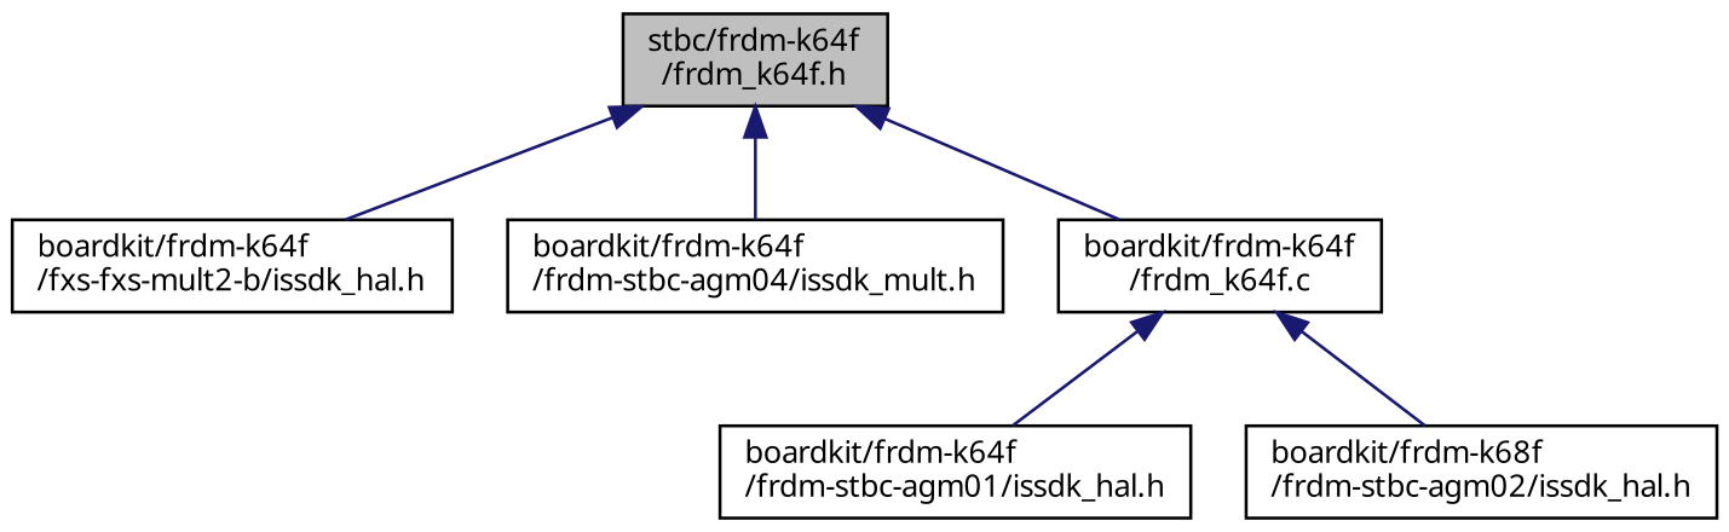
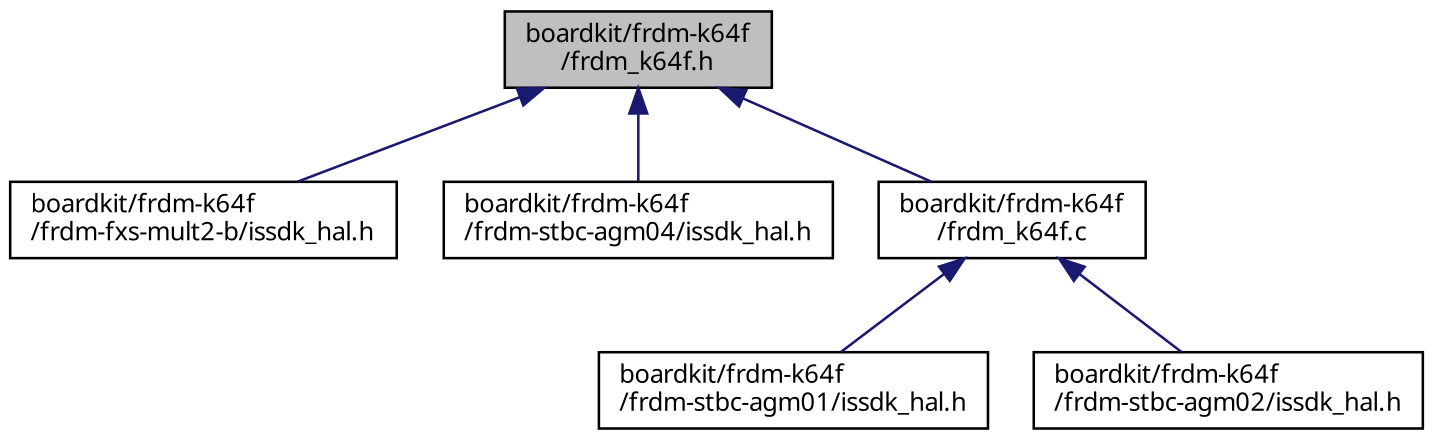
  digraph {
    fontname="Noto Sans"
    node [color=black fillcolor=white fontname="Noto Sans" fontsize=10 shape=record style=filled]
    edge [color=midnightblue dir=back fontname="Noto Sans" fontsize=10 labelfontname=Helvetica labelfontsize=10 style=solid]
-   n1 [fillcolor=grey75 fontcolor=black height=0.2 label="stbc/frdm-k64f\l/frdm_k64f.h" width=0.4]
-   n2 [height=0.2 label="boardkit/frdm-k64f\l/fxs-fxs-mult2-b/issdk_hal.h" width=0.4]
-   n3 [height=0.2 label="boardkit/frdm-k64f\l/frdm-stbc-agm04/issdk_mult.h" width=0.4]
+   n1 [fillcolor=grey75 fontcolor=black height=0.2 label="boardkit/frdm-k64f\l/frdm_k64f.h" width=0.4]
+   n2 [height=0.2 label="boardkit/frdm-k64f\l/frdm-fxs-mult2-b/issdk_hal.h" width=0.4]
+   n3 [height=0.2 label="boardkit/frdm-k64f\l/frdm-stbc-agm04/issdk_hal.h" width=0.4]
    n4 [height=0.2 label="boardkit/frdm-k64f\l/frdm_k64f.c" width=0.4]
    n5 [height=0.2 label="boardkit/frdm-k64f\l/frdm-stbc-agm01/issdk_hal.h" width=0.4]
-   n6 [height=0.2 label="boardkit/frdm-k68f\l/frdm-stbc-agm02/issdk_hal.h" width=0.4]
+   n6 [height=0.2 label="boardkit/frdm-k64f\l/frdm-stbc-agm02/issdk_hal.h" width=0.4]
    n1 -> n2
    n1 -> n3
    n1 -> n4
    n4 -> n5
    n4 -> n6
  }
